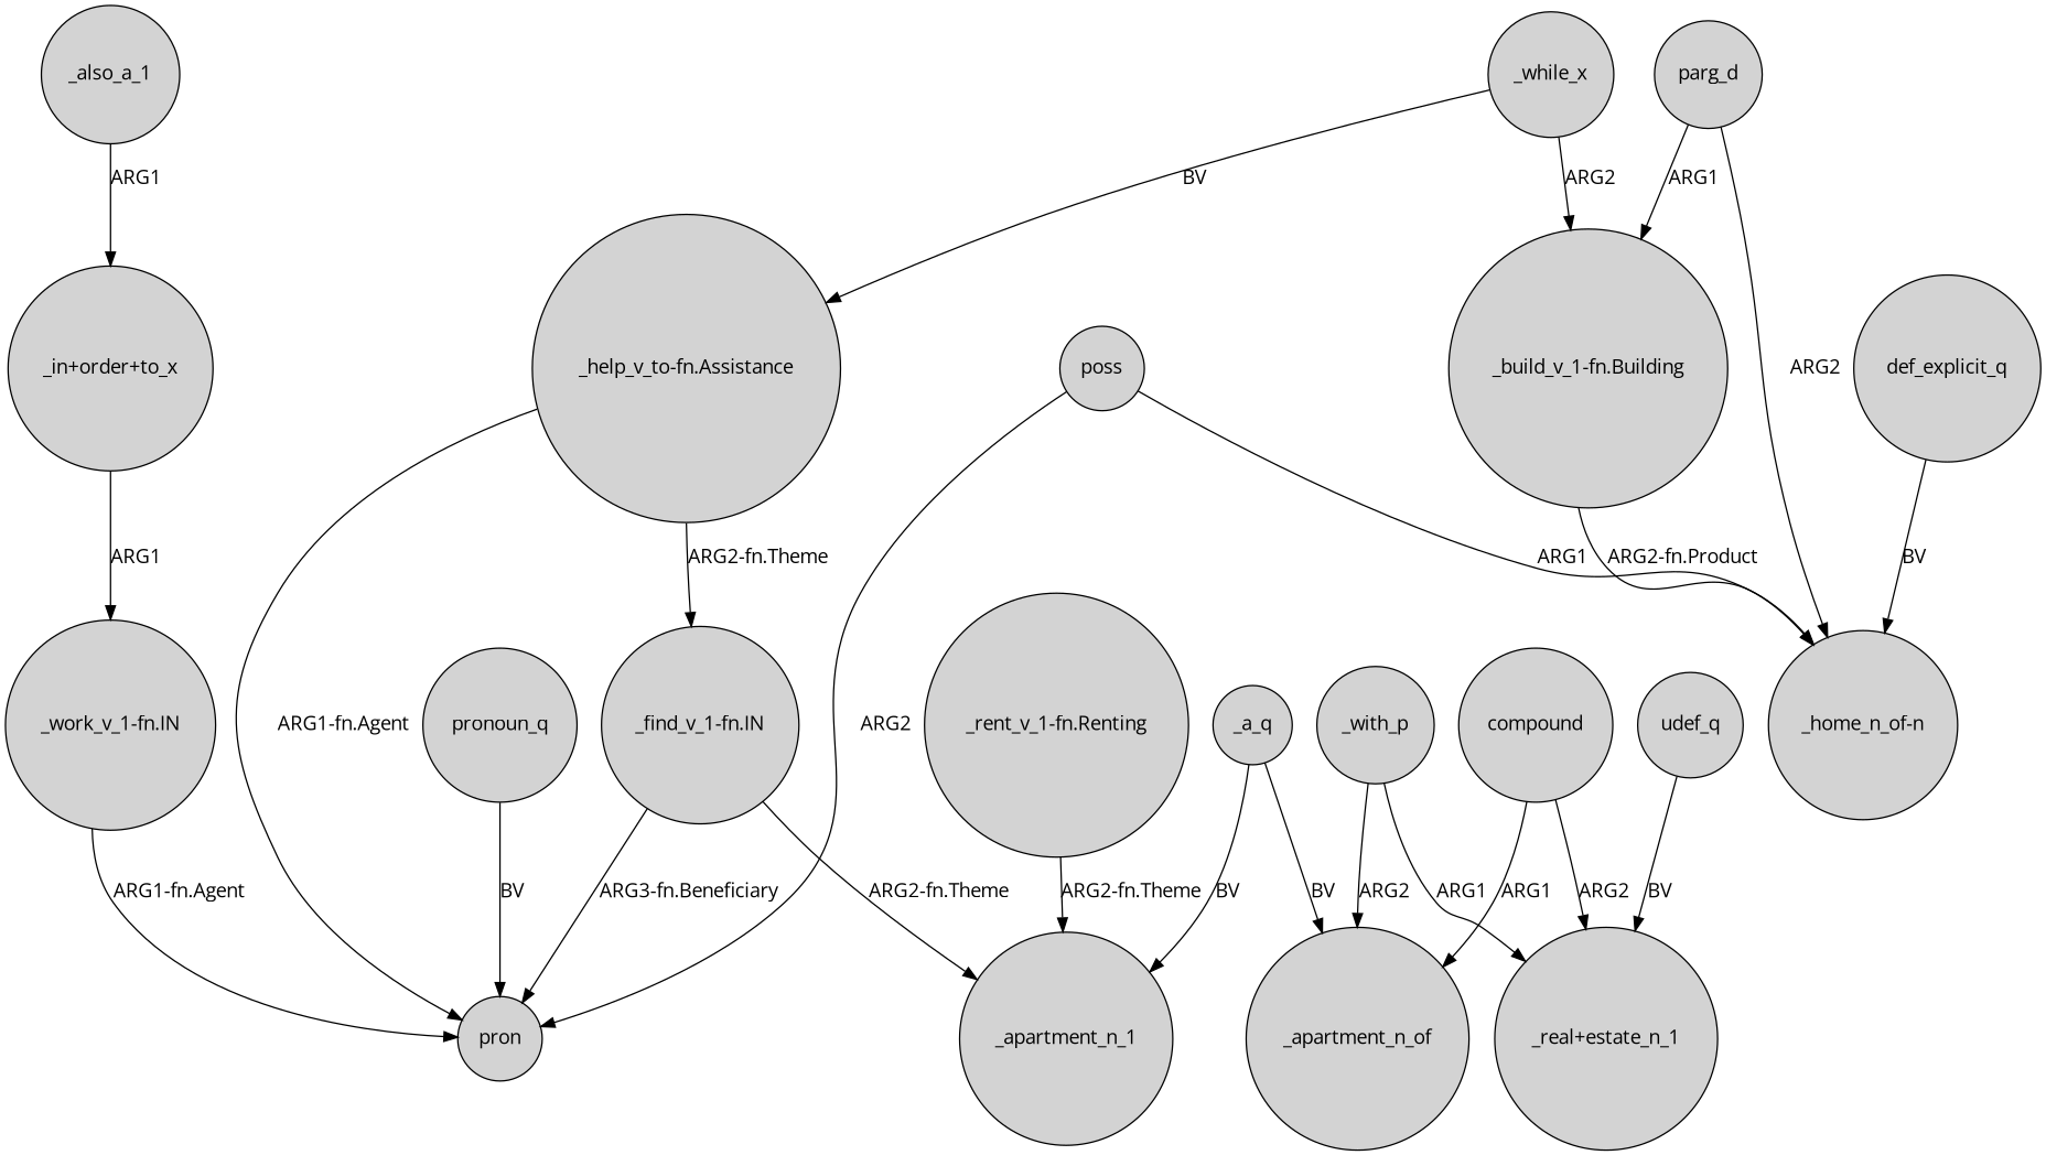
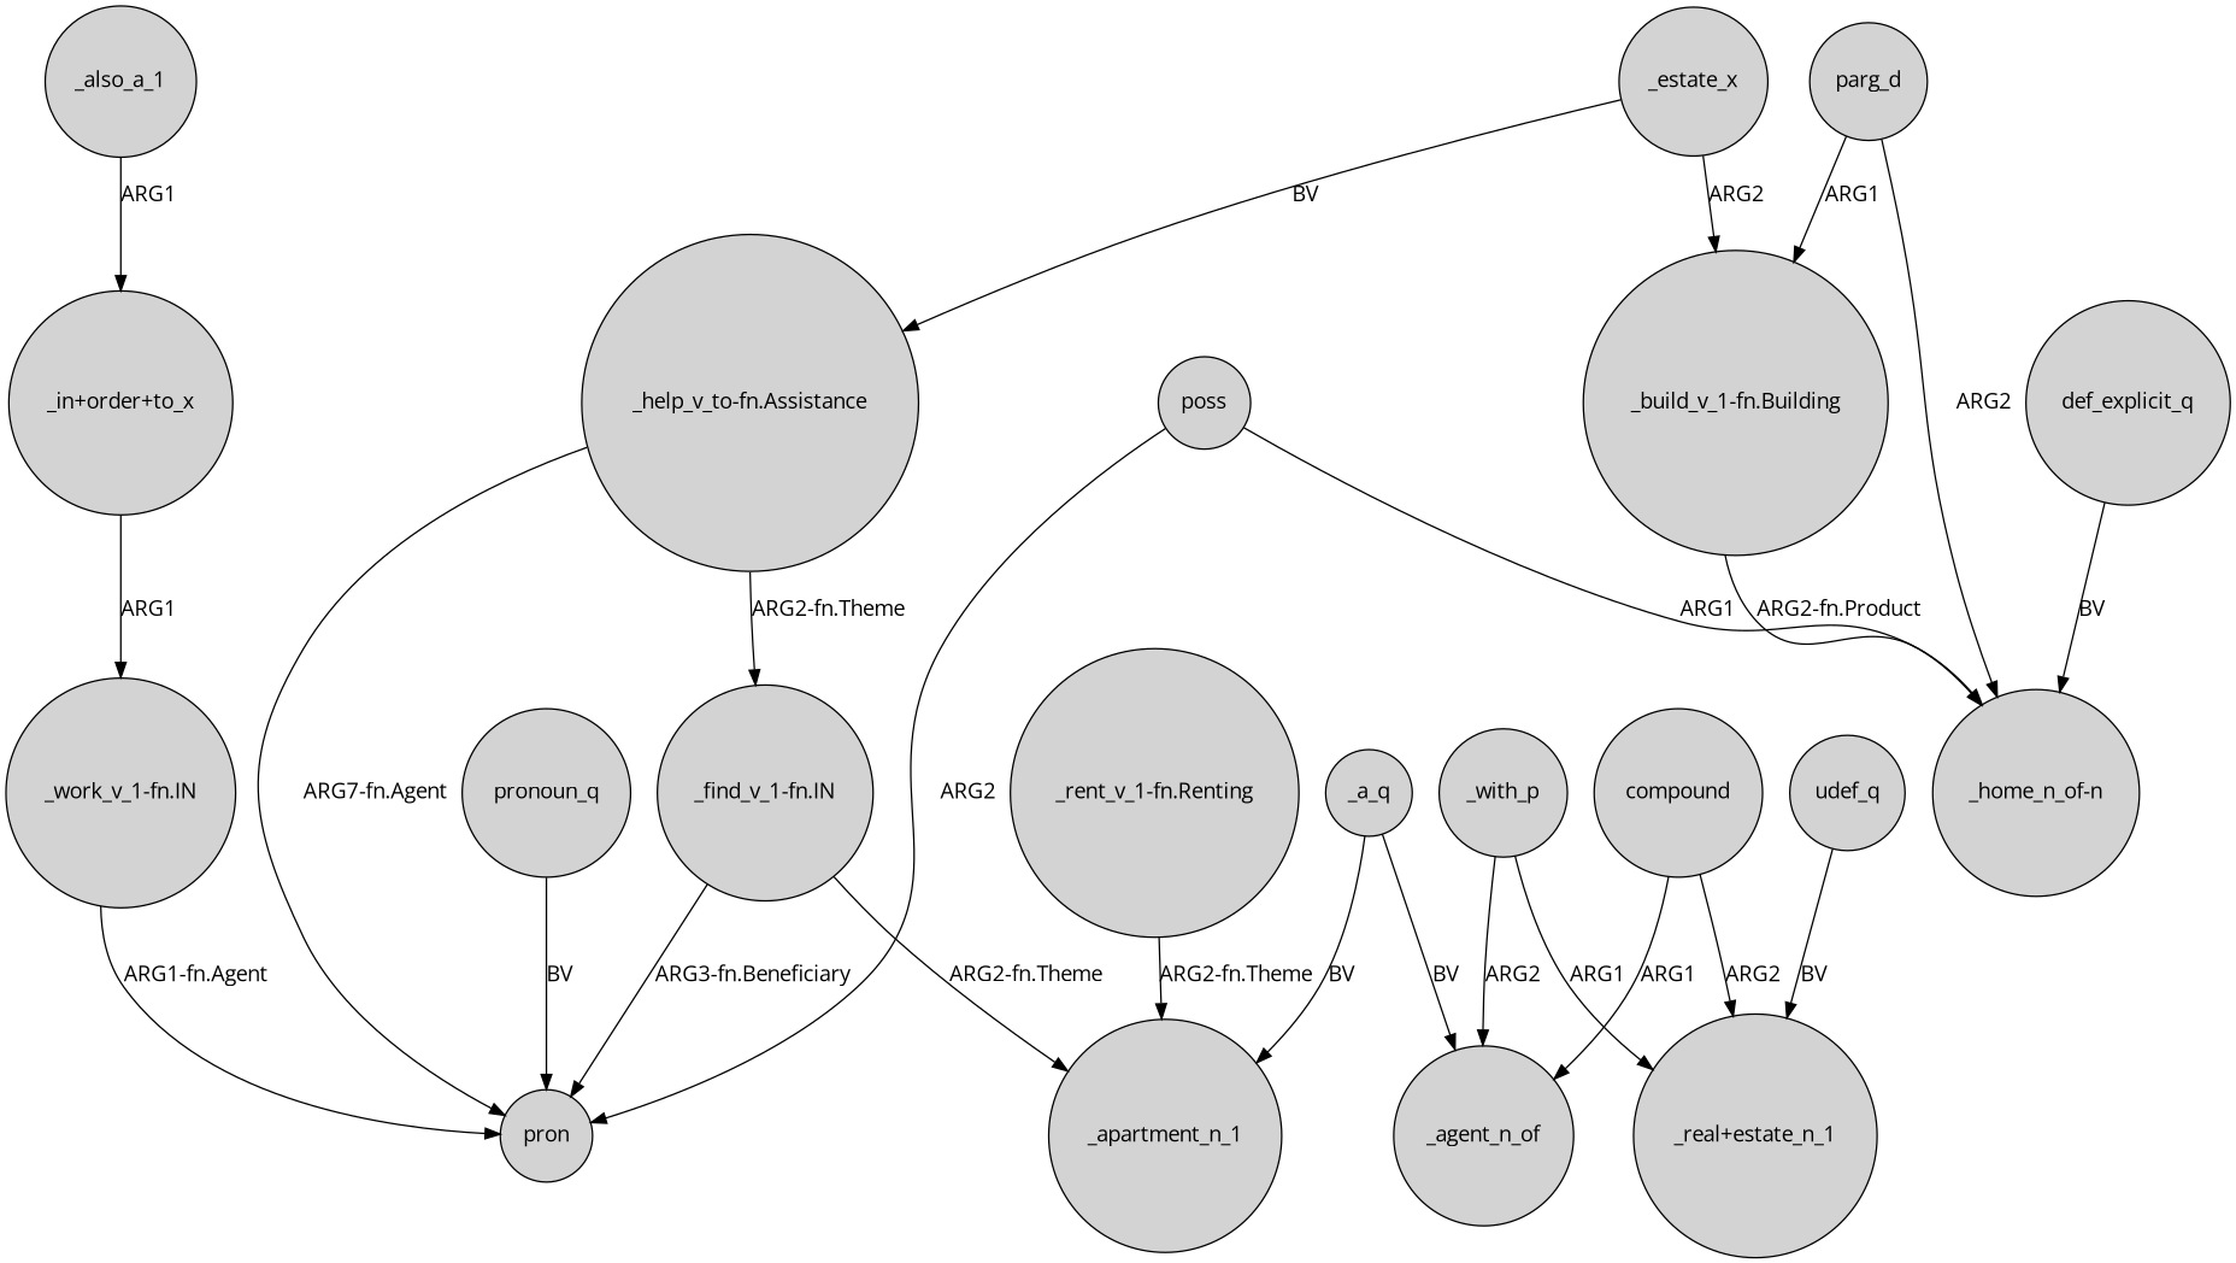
  digraph {
    fontname="Open Sans"
    node [fontname="Open Sans" shape=circle style=filled]
    edge [fontname="Open Sans"]
    _also_a_1
    "_in+order+to_x"
    "_work_v_1-fn.IN"
    pron
-   _while_x
+   _while_x [label=_estate_x]
    "_build_v_1-fn.Building"
    "_help_v_to-fn.Assistance"
    _with_p
-   _agent_n_of [label=_apartment_n_of]
+   _agent_n_of
    "_real+estate_n_1"
    "_home_n_of-n"
    "_find_v_1-fn.IN"
    poss
    _apartment_n_1
    "_rent_v_1-fn.Renting"
    compound
    pronoun_q
    parg_d
    udef_q
    _a_q
    def_explicit_q
    _also_a_1 -> "_in+order+to_x" [label=ARG1]
    "_in+order+to_x" -> "_work_v_1-fn.IN" [label=ARG1]
    "_work_v_1-fn.IN" -> pron [label="ARG1-fn.Agent"]
    _while_x -> "_build_v_1-fn.Building" [label=ARG2]
    _while_x -> "_help_v_to-fn.Assistance" [label=BV]
    "_build_v_1-fn.Building" -> "_home_n_of-n" [label="ARG2-fn.Product"]
-   "_help_v_to-fn.Assistance" -> pron [label="ARG1-fn.Agent"]
+   "_help_v_to-fn.Assistance" -> pron [label="ARG7-fn.Agent"]
    "_help_v_to-fn.Assistance" -> "_find_v_1-fn.IN" [label="ARG2-fn.Theme"]
    _with_p -> _agent_n_of [label=ARG2]
    _with_p -> "_real+estate_n_1" [label=ARG1]
    "_find_v_1-fn.IN" -> pron [label="ARG3-fn.Beneficiary"]
    "_find_v_1-fn.IN" -> _apartment_n_1 [label="ARG2-fn.Theme"]
    poss -> pron [label=ARG2]
    poss -> "_home_n_of-n" [label=ARG1]
    "_rent_v_1-fn.Renting" -> _apartment_n_1 [label="ARG2-fn.Theme"]
    compound -> _agent_n_of [label=ARG1]
    compound -> "_real+estate_n_1" [label=ARG2]
    pronoun_q -> pron [label=BV]
    parg_d -> "_build_v_1-fn.Building" [label=ARG1]
    parg_d -> "_home_n_of-n" [label=ARG2]
    udef_q -> "_real+estate_n_1" [label=BV]
    _a_q -> _agent_n_of [label=BV]
    _a_q -> _apartment_n_1 [label=BV]
    def_explicit_q -> "_home_n_of-n" [label=BV]
  }
